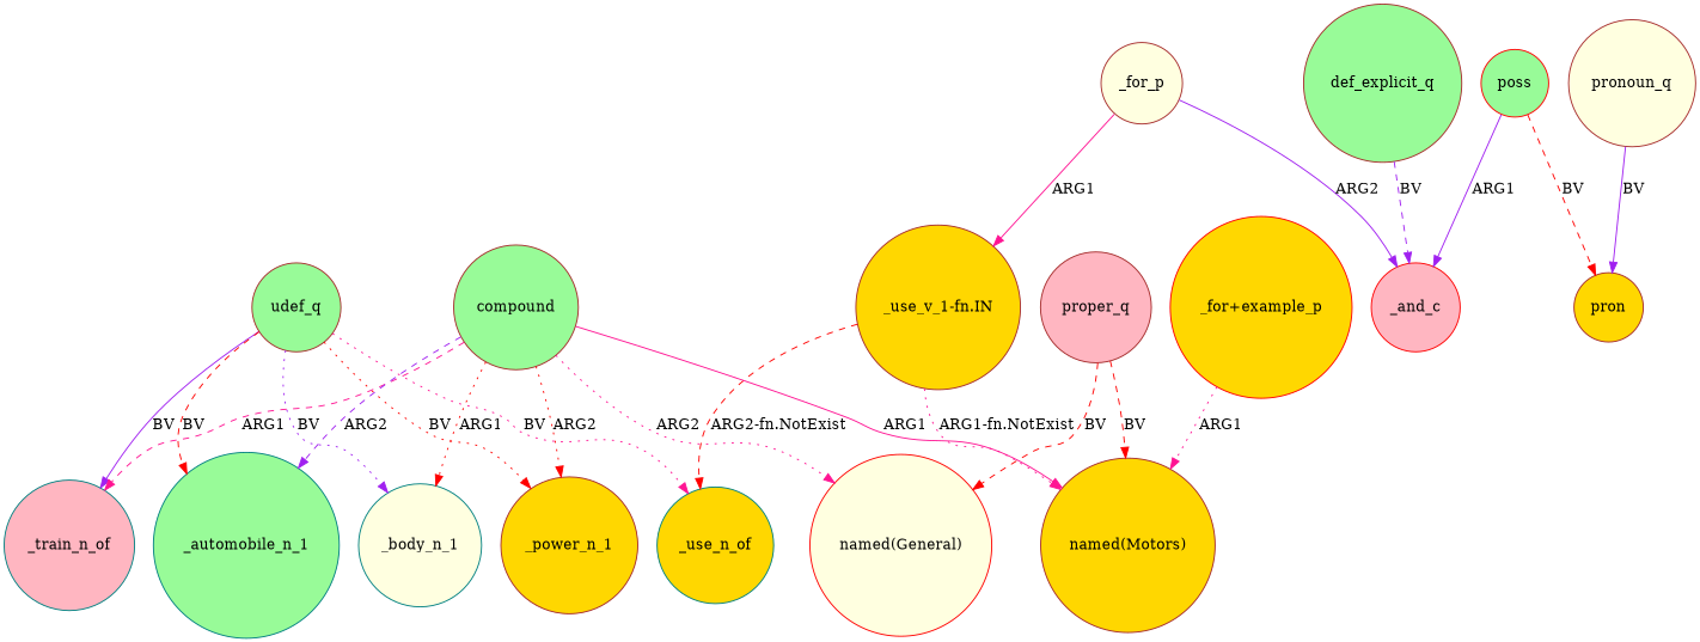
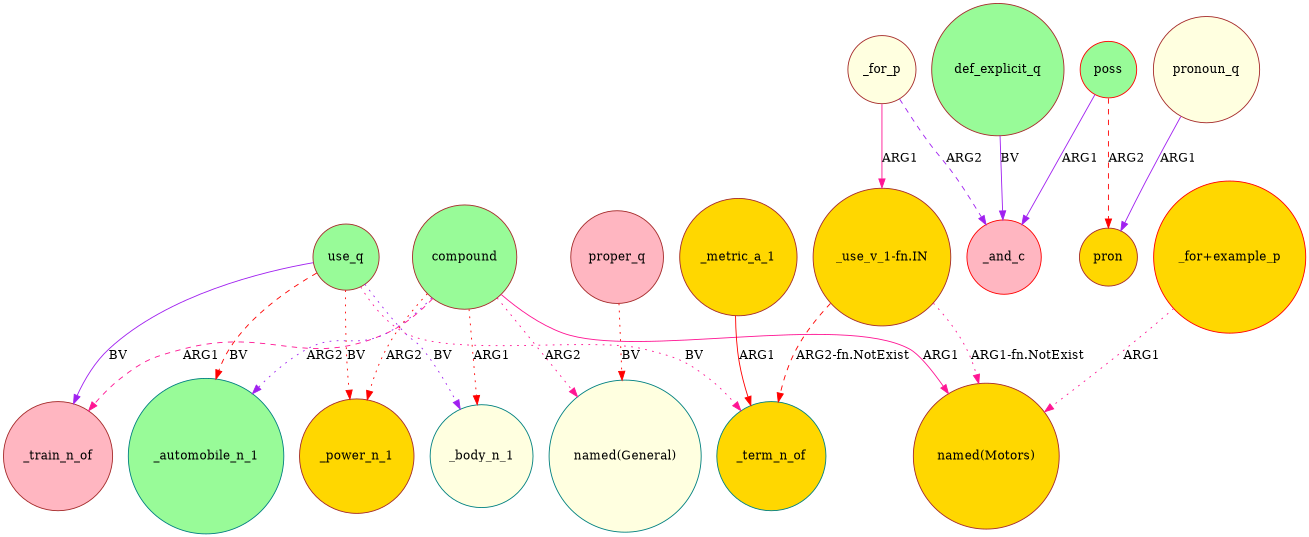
  digraph {
    node [color=brown fillcolor=gold shape=circle style=filled]
    edge [color=red style=dotted]
-   udef_q [fillcolor=palegreen]
-   _train_n_of [color=teal fillcolor=lightpink]
-   _term_n_of [color=teal label=_use_n_of]
+   udef_q [fillcolor=palegreen label=use_q]
+   _train_n_of [fillcolor=lightpink]
+   _term_n_of [color=teal]
    _automobile_n_1 [color=teal fillcolor=palegreen]
    _power_n_1
    _body_n_1 [color=teal fillcolor=lightyellow]
    poss [color=red fillcolor=palegreen]
    pron
    _and_c [color=red fillcolor=lightpink]
    proper_q [fillcolor=lightpink]
    "named(Motors)"
-   "named(General)" [color=red fillcolor=lightyellow]
+   "named(General)" [color=teal fillcolor=lightyellow]
    "_use_v_1-fn.IN"
    def_explicit_q [fillcolor=palegreen]
    _for_p [fillcolor=lightyellow]
    compound [fillcolor=palegreen]
    pronoun_q [fillcolor=lightyellow]
+   _metric_a_1
    "_for+example_p" [color=red]
    udef_q -> _train_n_of [color=purple label=BV style=solid]
    udef_q -> _term_n_of [color=deeppink label=BV]
    udef_q -> _automobile_n_1 [label=BV style=dashed]
    udef_q -> _power_n_1 [label=BV]
    udef_q -> _body_n_1 [color=purple label=BV]
-   poss -> pron [label=BV style=dashed]
+   poss -> pron [label=ARG2 style=dashed]
    poss -> _and_c [color=purple label=ARG1 style=solid]
-   proper_q -> "named(Motors)" [label=BV style=dashed]
-   proper_q -> "named(General)" [label=BV style=dashed]
+   proper_q -> "named(General)" [label=BV]
    "_use_v_1-fn.IN" -> _term_n_of [label="ARG2-fn.NotExist" style=dashed]
    "_use_v_1-fn.IN" -> "named(Motors)" [color=deeppink label="ARG1-fn.NotExist"]
-   def_explicit_q -> _and_c [color=purple label=BV style=dashed]
-   _for_p -> _and_c [color=purple label=ARG2 style=solid]
+   def_explicit_q -> _and_c [color=purple label=BV style=solid]
+   _for_p -> _and_c [color=purple label=ARG2 style=dashed]
    _for_p -> "_use_v_1-fn.IN" [color=deeppink label=ARG1 style=solid]
    compound -> _train_n_of [color=deeppink label=ARG1 style=dashed]
-   compound -> _automobile_n_1 [color=purple label=ARG2 style=dashed]
+   compound -> _automobile_n_1 [color=purple label=ARG2]
    compound -> _power_n_1 [label=ARG2]
    compound -> _body_n_1 [label=ARG1]
    compound -> "named(Motors)" [color=deeppink label=ARG1 style=solid]
    compound -> "named(General)" [color=deeppink label=ARG2]
-   pronoun_q -> pron [color=purple label=BV style=solid]
+   pronoun_q -> pron [color=purple label=ARG1 style=solid]
+   _metric_a_1 -> _term_n_of [label=ARG1 style=solid]
    "_for+example_p" -> "named(Motors)" [color=deeppink label=ARG1]
  }
